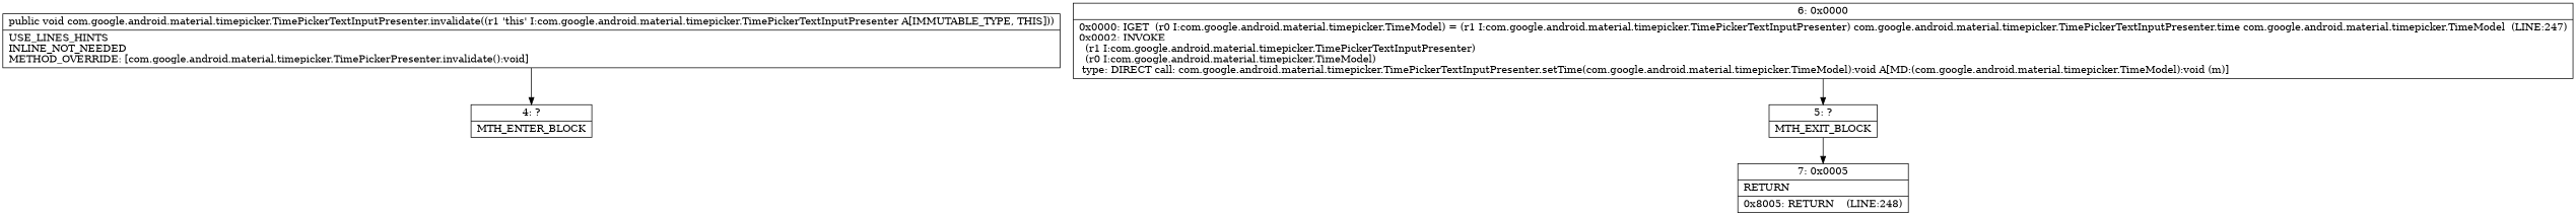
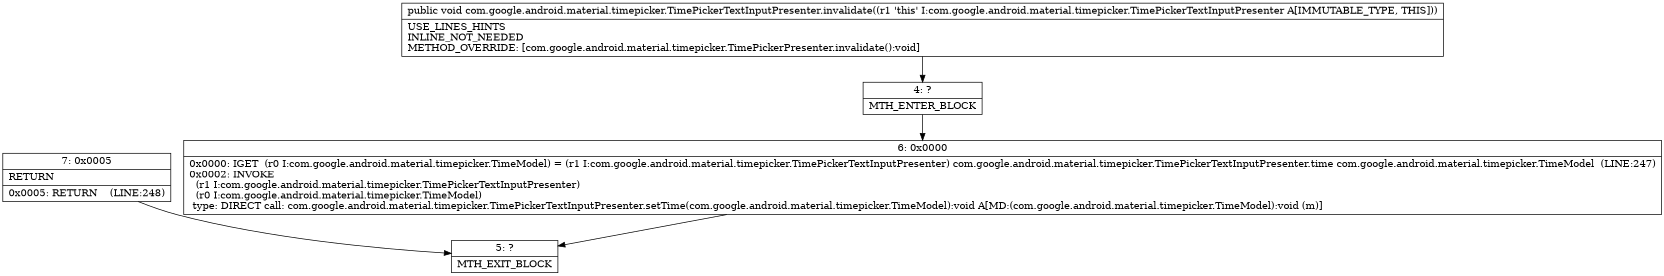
  digraph {
    node [shape=record]
    n1 [label="{4\:\ ?|MTH_ENTER_BLOCK\l}"]
    n2 [label="{6\:\ 0x0000|0x0000: IGET  (r0 I:com.google.android.material.timepicker.TimeModel) = (r1 I:com.google.android.material.timepicker.TimePickerTextInputPresenter) com.google.android.material.timepicker.TimePickerTextInputPresenter.time com.google.android.material.timepicker.TimeModel  (LINE:247)\l0x0002: INVOKE  \l  (r1 I:com.google.android.material.timepicker.TimePickerTextInputPresenter)\l  (r0 I:com.google.android.material.timepicker.TimeModel)\l type: DIRECT call: com.google.android.material.timepicker.TimePickerTextInputPresenter.setTime(com.google.android.material.timepicker.TimeModel):void A[MD:(com.google.android.material.timepicker.TimeModel):void (m)]\l}"]
    n3 [label="{5\:\ ?|MTH_EXIT_BLOCK\l}"]
-   n4 [label="{7\:\ 0x0005|RETURN\l|0x8005: RETURN    (LINE:248)\l}"]
+   n4 [label="{7\:\ 0x0005|RETURN\l|0x0005: RETURN    (LINE:248)\l}"]
    n5 [label="{public void com.google.android.material.timepicker.TimePickerTextInputPresenter.invalidate((r1 'this' I:com.google.android.material.timepicker.TimePickerTextInputPresenter A[IMMUTABLE_TYPE, THIS]))  | USE_LINES_HINTS\lINLINE_NOT_NEEDED\lMETHOD_OVERRIDE: [com.google.android.material.timepicker.TimePickerPresenter.invalidate():void]\l}"]
+   n1 -> n2
    n2 -> n3
-   n3 -> n4
+   n4 -> n3
    n5 -> n1
  }
